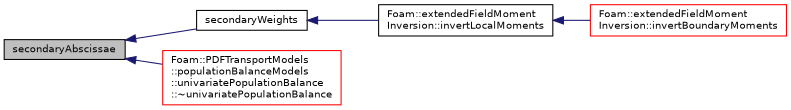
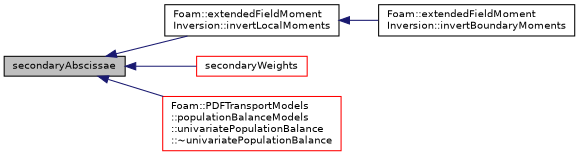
  digraph {
    rankdir=LR
    node [color=black fontname=Helvetica fontsize=10 shape=record]
    edge [color=midnightblue dir=back fontname=Helvetica fontsize=10 labelfontname=Helvetica labelfontsize=10 style=solid]
    n1 [fillcolor=grey75 fontcolor=black height=0.2 label=secondaryAbscissae style=filled width=0.4]
    n2 [height=0.2 label="Foam::extendedFieldMoment\lInversion::invertLocalMoments" width=0.4]
-   n3 [height=0.2 label=secondaryWeights width=0.4]
+   n3 [color=red height=0.2 label=secondaryWeights width=0.4]
    n4 [color=red height=0.2 label="Foam::PDFTransportModels\l::populationBalanceModels\l::univariatePopulationBalance\l::~univariatePopulationBalance" width=0.4]
-   n5 [color=red height=0.2 label="Foam::extendedFieldMoment\lInversion::invertBoundaryMoments" width=0.4]
-   n3 -> n2
+   n5 [height=0.2 label="Foam::extendedFieldMoment\lInversion::invertBoundaryMoments" width=0.4]
+   n1 -> n2
    n1 -> n3
    n1 -> n4
    n2 -> n5
  }
